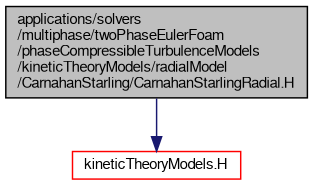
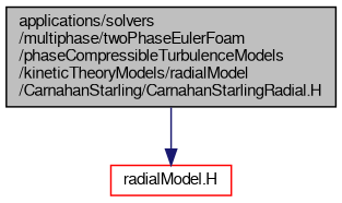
  digraph {
    node [fontname=FreeSans fontsize=10 shape=record]
    n1 [color=black fillcolor=grey75 fontcolor=black height=0.2 label="applications/solvers\l/multiphase/twoPhaseEulerFoam\l/phaseCompressibleTurbulenceModels\l/kineticTheoryModels/radialModel\l/CarnahanStarling/CarnahanStarlingRadial.H" style=filled width=0.4]
-   n2 [color=red height=0.2 label="kineticTheoryModels.H" width=0.4]
+   n2 [color=red height=0.2 label="radialModel.H" width=0.4]
    n1 -> n2 [color=midnightblue fontname=FreeSans fontsize=10 labelfontname=FreeSans labelfontsize=10 style=solid]
  }
